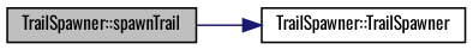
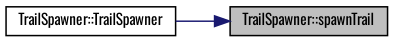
  digraph {
    rankdir=RL
    fontname=Oswald
    node [color=black fontname=Oswald fontsize=10 shape=record style=filled]
    n1 [fillcolor=grey75 fontcolor=black height=0.2 label="TrailSpawner::spawnTrail" width=0.4]
    n2 [fillcolor=white height=0.2 label="TrailSpawner::TrailSpawner" width=0.4]
-   n2 -> n1 [color=midnightblue dir=back fontname=Oswald fontsize=10 labelfontname=Helvetica labelfontsize=10 style=solid]
+   n1 -> n2 [color=midnightblue dir=back fontname=Oswald fontsize=10 labelfontname=Helvetica labelfontsize=10 style=solid]
  }
